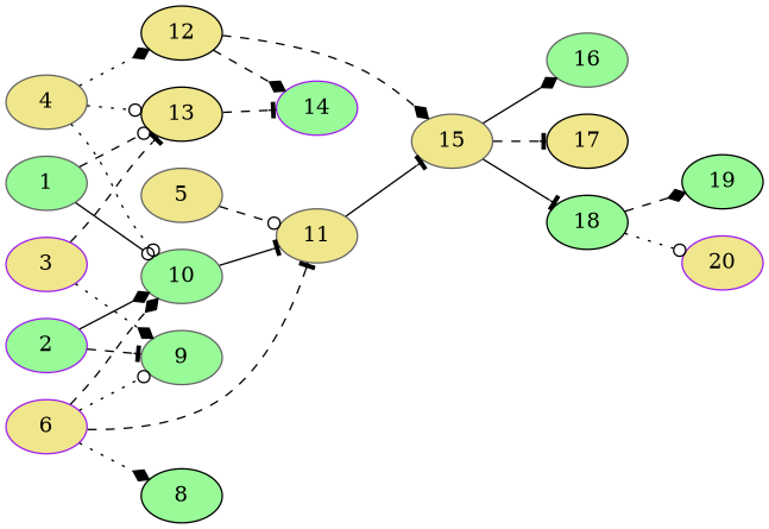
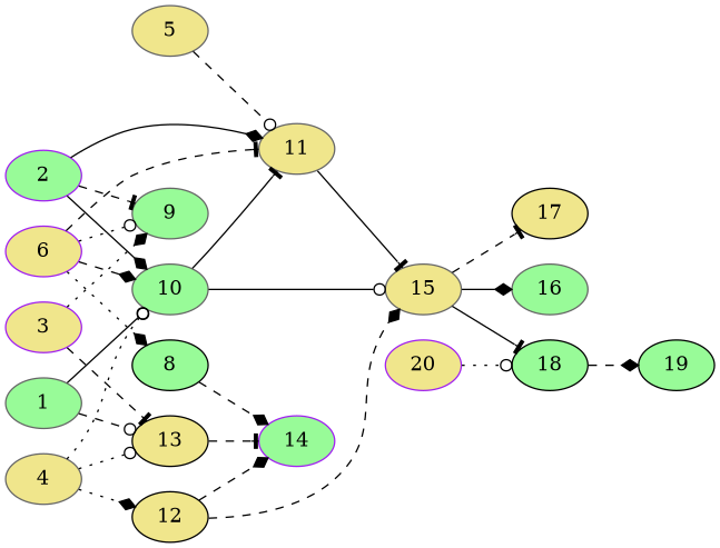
  digraph {
    rankdir=LR
    node [alpha=0.14 color=gray40 fillcolor=khaki style=filled]
    edge [arrowhead=diamond style=dashed]
    1 [alpha=0.15 expect_size=421578965801125120 fillcolor=palegreen]
    10 [alpha=0.10 expect_size=59444642260001152 fillcolor=palegreen]
    13 [alpha=0.03 color=black expect_size=828228849477326]
    11 [alpha=0.15 expect_size=29441000662311920]
    15 [expect_size=43586999366711928]
    14 [alpha=0.01 color=purple expect_size=1508229900181574 fillcolor=palegreen]
    16 [alpha=0.02 expect_size=89663379475127074816 fillcolor=palegreen]
    17 [color=black expect_size=3867745224069090]
    18 [alpha=0.00 color=black expect_size=7581490591194696 fillcolor=palegreen]
    2 [alpha=0.17 color=purple expect_size=27861377291548972 fillcolor=palegreen]
    9 [alpha=0.10 expect_size=1273039691173740800 fillcolor=palegreen]
    3 [color=purple expect_size=428183321662843392]
    4 [alpha=0.02 expect_size=2034137194909042176]
    12 [alpha=0.07 color=black expect_size=38233449164701696000]
    5 [expect_size=1629710991908054]
    6 [alpha=0.19 color=purple expect_size=7092711432155824128]
    8 [alpha=0.06 color=black expect_size=28427389137298340 fillcolor=palegreen]
    19 [color=black expect_size=579336566086425378816 fillcolor=palegreen]
    20 [alpha=0.12 color=purple expect_size=630168932295036160]
    1 -> 10 [arrowhead=odot style=solid]
    1 -> 13 [arrowhead=odot]
    10 -> 11 [arrowhead=tee style=solid]
+   10 -> 15 [arrowhead=odot style=solid]
    13 -> 14 [arrowhead=tee]
    11 -> 15 [arrowhead=tee style=solid]
    15 -> 16 [style=solid]
    15 -> 17 [arrowhead=tee]
    15 -> 18 [arrowhead=tee style=solid]
    18 -> 19
-   18 -> 20 [arrowhead=odot style=dotted]
+   20 -> 18 [arrowhead=odot style=dotted]
    2 -> 10 [style=solid]
+   2 -> 11 [style=solid]
    2 -> 9 [arrowhead=tee]
    3 -> 13 [arrowhead=tee]
    3 -> 9 [style=dotted]
    4 -> 10 [arrowhead=odot style=dotted]
    4 -> 13 [arrowhead=odot style=dotted]
    4 -> 12 [style=dotted]
    12 -> 15
    12 -> 14
    5 -> 11 [arrowhead=odot]
    6 -> 10
    6 -> 11 [arrowhead=tee]
    6 -> 9 [arrowhead=odot style=dotted]
    6 -> 8 [style=dotted]
+   8 -> 14
  }
